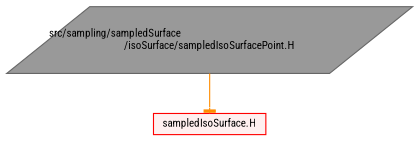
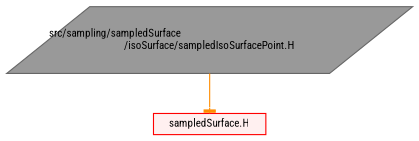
  digraph {
    fontname="Roboto Condensed"
    node [fontname="Roboto Condensed" fontsize=10 style=filled]
    n1 [color=gray40 fillcolor=grey60 fontcolor=black height=0.2 label="src/sampling/sampledSurface\l/isoSurface/sampledIsoSurfacePoint.H" shape=parallelogram width=0.4]
-   n2 [color=red fillcolor="#FFF0F0" height=0.2 label="sampledIsoSurface.H" shape=box width=0.4]
+   n2 [color=red fillcolor="#FFF0F0" height=0.2 label="sampledSurface.H" shape=box width=0.4]
    n1 -> n2 [color=darkorange fontname="Roboto Condensed" fontsize=10 labelfontname=Helvetica labelfontsize=10 style=solid arrowhead=tee]
  }
